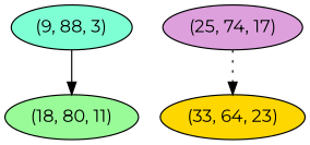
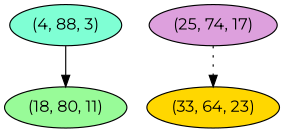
  digraph {
    fontname=Montserrat
    node [fontname=Montserrat style=filled]
    edge [fontname=Montserrat]
-   "(9, 88, 3)" [fillcolor=aquamarine]
+   "(9, 88, 3)" [fillcolor=aquamarine label="(4, 88, 3)"]
    "(18, 80, 11)" [fillcolor=palegreen]
    "(25, 74, 17)" [fillcolor=plum]
    "(33, 64, 23)" [fillcolor=gold]
    "(9, 88, 3)" -> "(18, 80, 11)" [style=solid]
    "(25, 74, 17)" -> "(33, 64, 23)" [style=dotted]
  }
